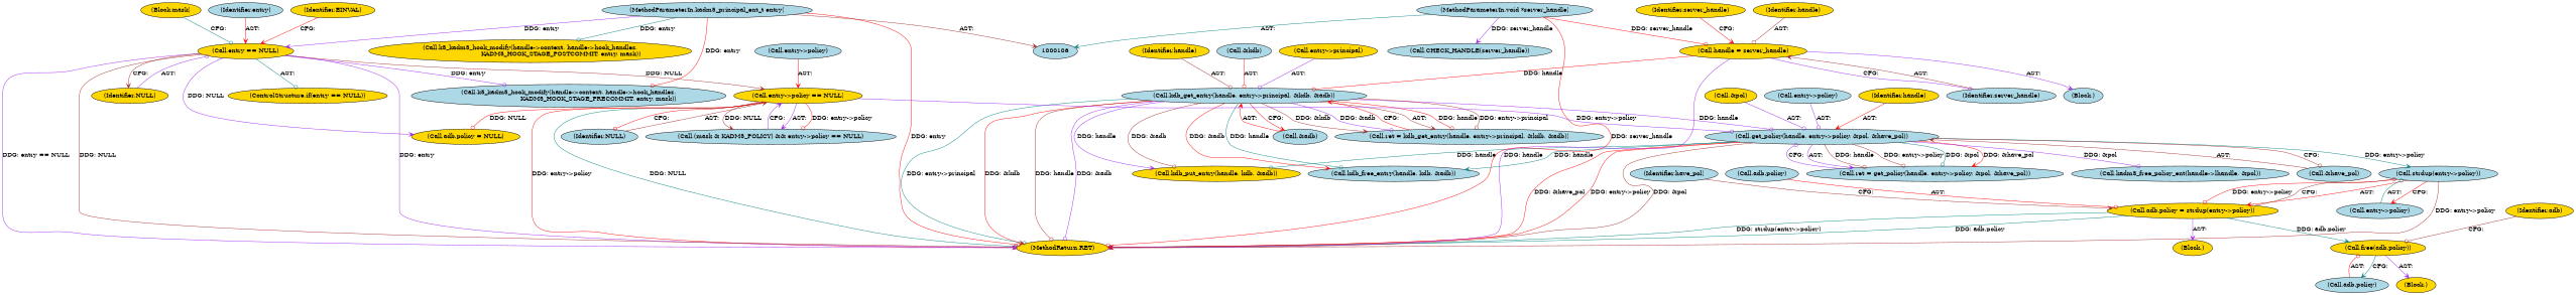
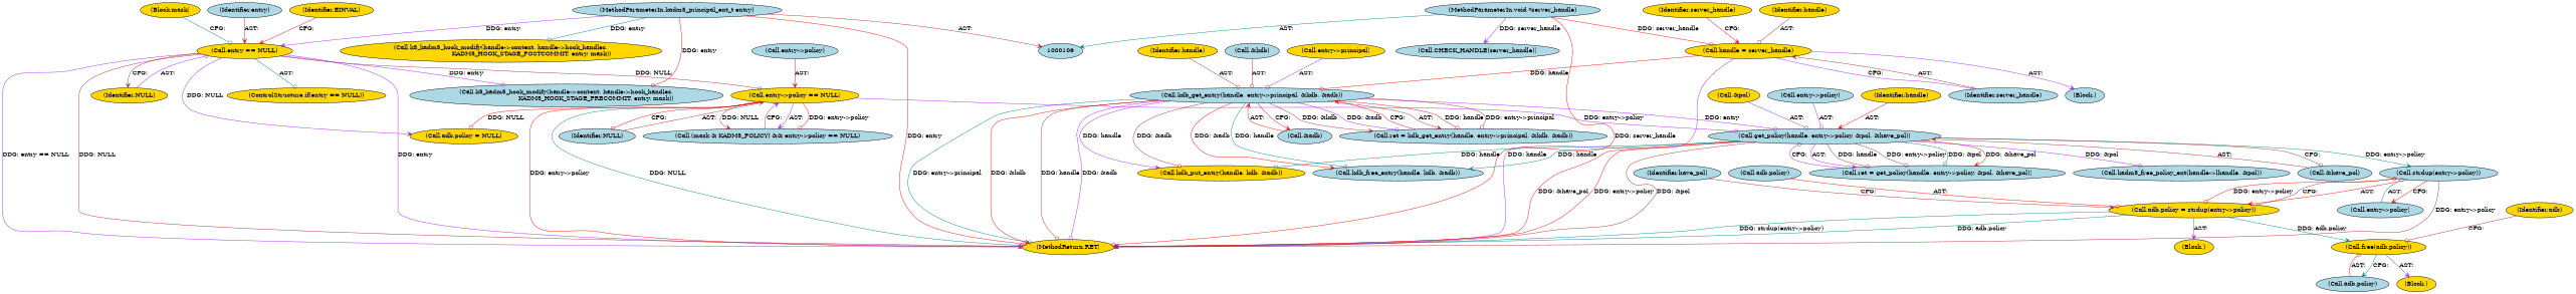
  digraph {
    node [fillcolor=lightblue style=filled]
    edge [arrowhead=odot color=red]
    n1 [label="(Call,strdup(entry->policy))"]
    n2 [fillcolor=gold label="(Call,adb.policy = strdup(entry->policy))"]
    n3 [fillcolor=gold label="(MethodReturn,RET)"]
    n4 [label="(Call,entry->policy)"]
    n5 [fillcolor=gold label="(Call,free(adb.policy))"]
    n6 [fillcolor=gold label="(Block,)"]
    n7 [label="(Call,get_policy(handle, entry->policy, &pol, &have_pol))"]
    n8 [label="(Call,ret = get_policy(handle, entry->policy, &pol, &have_pol))"]
    n9 [label="(Call,kadm5_free_policy_ent(handle->lhandle, &pol))"]
    n10 [fillcolor=gold label="(Call,kdb_put_entry(handle, kdb, &adb))"]
    n11 [label="(Call,&have_pol)"]
    n12 [label="(Call,kdb_free_entry(handle, kdb, &adb))"]
    n13 [label="(Call,kdb_get_entry(handle, entry->principal, &kdb, &adb))"]
    n14 [label="(Call,&adb)"]
    n15 [label="(Call,ret = kdb_get_entry(handle, entry->principal, &kdb, &adb))"]
    n16 [fillcolor=gold label="(Call,handle = server_handle)"]
    n17 [label="(Identifier,server_handle)"]
    n18 [label="(Block,)"]
    n19 [label="(MethodParameterIn,void *server_handle)"]
    n20 [label="(Call,CHECK_HANDLE(server_handle))"]
    1000106
    n22 [fillcolor=gold label="(Call,entry->policy == NULL)"]
    n23 [label="(Identifier,NULL)"]
    n24 [label="(Call,(mask & KADM5_POLICY) && entry->policy == NULL)"]
    n25 [fillcolor=gold label="(Call,adb.policy = NULL)"]
    n26 [fillcolor=gold label="(Call,entry == NULL)"]
    n27 [fillcolor=gold label="(ControlStructure,if(entry == NULL))"]
    n28 [label="(Call,k5_kadm5_hook_modify(handle->context, handle->hook_handles,\n                               KADM5_HOOK_STAGE_PRECOMMIT, entry, mask))"]
    n29 [fillcolor=gold label="(Identifier,NULL)"]
    n30 [label="(MethodParameterIn,kadm5_principal_ent_t entry)"]
    n31 [fillcolor=gold label="(Call,k5_kadm5_hook_modify(handle->context, handle->hook_handles,\n                                KADM5_HOOK_STAGE_POSTCOMMIT, entry, mask))"]
    n32 [label="(Call,adb.policy)"]
    n33 [fillcolor=gold label="(Block,)"]
    n34 [fillcolor=gold label="(Call,&pol)"]
    n35 [label="(Call,entry->policy)"]
    n36 [fillcolor=gold label="(Identifier,handle)"]
    n37 [fillcolor=gold label="(Identifier,EINVAL)"]
    n38 [fillcolor=gold label="(Call,entry->principal)"]
    n39 [fillcolor=gold label="(Block,mask)"]
    n40 [label="(Identifier,have_pol)"]
    n41 [fillcolor=gold label="(Identifier,server_handle)"]
    n42 [label="(Call,entry->policy)"]
    n43 [fillcolor=gold label="(Identifier,handle)"]
    n44 [fillcolor=gold label="(Identifier,handle)"]
    n45 [label="(Call,&kdb)"]
    n46 [label="(Identifier,entry)"]
    n47 [label="(Call,adb.policy)"]
    n48 [fillcolor=gold label="(Identifier,adb)"]
    n1 -> n2 [arrowhead=vee label="AST: "]
    n1 -> n2 [label="DDG: entry->policy"]
    n1 -> n3 [arrowhead=vee color=brown label="DDG: entry->policy"]
    n1 -> n4 [arrowhead=vee label="CFG: "]
    n2 -> n1 [color=brown label="CFG: "]
    n2 -> n3 [color=teal label="DDG: adb.policy"]
    n2 -> n3 [color=teal label="DDG: strdup(entry->policy)"]
    n2 -> n5 [arrowhead=vee color=teal label="DDG: adb.policy"]
    n2 -> n6 [arrowhead=vee color=purple label="AST: "]
    n4 -> n1 [color=teal label="AST: "]
    n5 -> n32 [arrowhead=vee color=teal label="CFG: "]
    n5 -> n33 [arrowhead=vee color=purple label="AST: "]
    n7 -> n1 [arrowhead=vee color=teal label="DDG: entry->policy"]
    n7 -> n3 [label="DDG: &have_pol"]
    n7 -> n3 [arrowhead=vee label="DDG: entry->policy"]
    n7 -> n3 [color=brown label="DDG: &pol"]
    n7 -> n8 [arrowhead=vee color=purple label="AST: "]
    n7 -> n8 [color=brown label="DDG: handle"]
    n7 -> n8 [color=brown label="DDG: entry->policy"]
    n7 -> n8 [color=teal label="DDG: &pol"]
    n7 -> n8 [arrowhead=vee label="DDG: &have_pol"]
    n7 -> n9 [color=purple label="DDG: &pol"]
    n7 -> n10 [color=teal label="DDG: handle"]
    n7 -> n11 [color=brown label="CFG: "]
    n7 -> n12 [arrowhead=vee color=teal label="DDG: handle"]
    n8 -> n7 [color=purple label="CFG: "]
    n11 -> n7 [arrowhead=vee color=brown label="AST: "]
    n13 -> n3 [arrowhead=vee label="DDG: &kdb"]
    n13 -> n3 [color=brown label="DDG: handle"]
    n13 -> n3 [color=purple label="DDG: &adb"]
    n13 -> n3 [color=teal label="DDG: entry->principal"]
-   n13 -> n7 [color=purple label="DDG: handle"]
+   n13 -> n7 [color=purple label="DDG: entry"]
    n13 -> n10 [arrowhead=vee color=purple label="DDG: handle"]
    n13 -> n10 [color=brown label="DDG: &adb"]
    n13 -> n12 [color=teal label="DDG: handle"]
    n13 -> n12 [arrowhead=vee label="DDG: &adb"]
    n13 -> n14 [arrowhead=vee label="CFG: "]
    n13 -> n15 [arrowhead=vee color=brown label="AST: "]
    n13 -> n15 [label="DDG: handle"]
    n13 -> n15 [color=brown label="DDG: entry->principal"]
    n13 -> n15 [arrowhead=vee color=brown label="DDG: &kdb"]
    n13 -> n15 [color=purple label="DDG: &adb"]
    n14 -> n13 [arrowhead=vee label="AST: "]
    n15 -> n13 [arrowhead=vee label="CFG: "]
    n16 -> n3 [color=purple label="DDG: handle"]
    n16 -> n13 [label="DDG: handle"]
    n16 -> n17 [color=purple label="CFG: "]
    n16 -> n18 [arrowhead=vee color=purple label="AST: "]
    n17 -> n16 [arrowhead=vee color=brown label="AST: "]
    n19 -> n3 [label="DDG: server_handle"]
    n19 -> n16 [label="DDG: server_handle"]
    n19 -> n20 [arrowhead=vee color=purple label="DDG: server_handle"]
    n19 -> 1000106 [arrowhead=vee color=teal label="AST: "]
    n22 -> n3 [label="DDG: entry->policy"]
    n22 -> n3 [color=teal label="DDG: NULL"]
    n22 -> n7 [color=purple label="DDG: entry->policy"]
    n22 -> n23 [label="CFG: "]
    n22 -> n24 [arrowhead=vee color=purple label="AST: "]
    n22 -> n24 [label="DDG: entry->policy"]
    n22 -> n24 [arrowhead=vee color=brown label="DDG: NULL"]
    n22 -> n25 [label="DDG: NULL"]
    n23 -> n22 [arrowhead=vee color=brown label="AST: "]
    n24 -> n22 [arrowhead=vee color=purple label="CFG: "]
    n26 -> n3 [color=purple label="DDG: entry"]
    n26 -> n3 [arrowhead=vee color=purple label="DDG: entry == NULL"]
    n26 -> n3 [color=brown label="DDG: NULL"]
-   n26 -> n22 [arrowhead=vee color=brown label="DDG: NULL"]
+   n26 -> n22 [color=brown label="DDG: NULL"]
    n26 -> n25 [arrowhead=vee color=purple label="DDG: NULL"]
    n26 -> n27 [color=teal label="AST: "]
    n26 -> n28 [color=purple label="DDG: entry"]
    n26 -> n29 [arrowhead=vee color=brown label="CFG: "]
    n29 -> n26 [color=purple label="AST: "]
    n30 -> n3 [label="DDG: entry"]
    n30 -> 1000106 [arrowhead=vee color=brown label="AST: "]
    n30 -> n26 [arrowhead=vee color=purple label="DDG: entry"]
    n30 -> n28 [label="DDG: entry"]
    n30 -> n31 [color=teal label="DDG: entry"]
    n32 -> n5 [label="AST: "]
    n34 -> n7 [color=purple label="AST: "]
    n35 -> n7 [color=purple label="AST: "]
    n36 -> n7 [arrowhead=vee label="AST: "]
    n37 -> n26 [arrowhead=vee label="CFG: "]
    n38 -> n13 [color=purple label="AST: "]
    n39 -> n26 [color=teal label="CFG: "]
    n40 -> n2 [arrowhead=vee color=brown label="CFG: "]
    n41 -> n16 [arrowhead=vee label="CFG: "]
    n42 -> n22 [arrowhead=vee label="AST: "]
    n43 -> n16 [color=brown label="AST: "]
    n44 -> n13 [color=brown label="AST: "]
    n45 -> n13 [label="AST: "]
    n46 -> n26 [arrowhead=vee label="AST: "]
    n47 -> n2 [label="AST: "]
    n48 -> n5 [color=brown label="CFG: "]
  }
